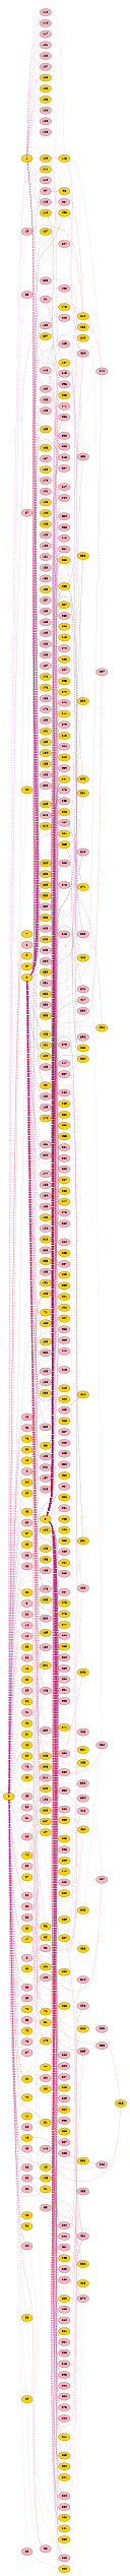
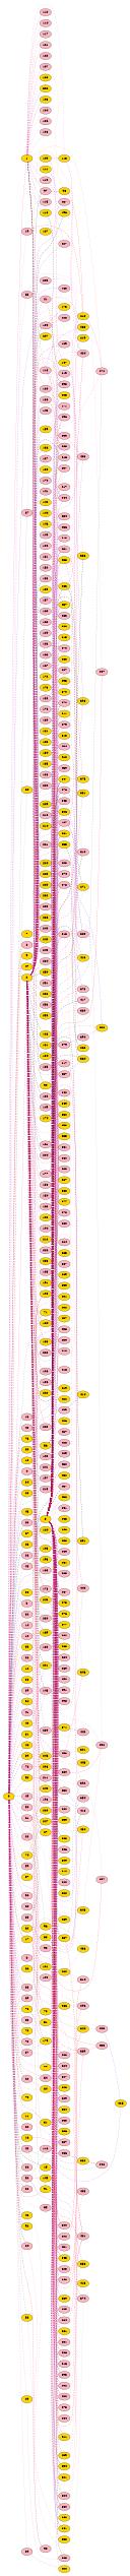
  graph {
    rankdir=LR
    node [fillcolor=lightpink style=filled]
    edge [color=deeppink style=dotted]
    0 [fillcolor=gold]
    1 [fillcolor=gold]
    2 [fillcolor=gold]
    3 [fillcolor=gold]
    4
    5
    6
    7 [fillcolor=gold]
    8
    9 [fillcolor=gold]
    10
    11 [fillcolor=gold]
    12 [fillcolor=gold]
    13
    14
    15 [fillcolor=gold]
    16 [fillcolor=gold]
    17 [fillcolor=gold]
    18 [fillcolor=gold]
    19
    20 [fillcolor=gold]
    21
-   22 [fillcolor=gold]
+   22
    23
    24
    25 [fillcolor=gold]
    26
    27 [fillcolor=gold]
    28
    29 [fillcolor=gold]
    30 [fillcolor=gold]
    31 [fillcolor=gold]
    32
    33 [fillcolor=gold]
    34 [fillcolor=gold]
    35 [fillcolor=gold]
    36
    37
    38 [fillcolor=gold]
    39
    40 [fillcolor=gold]
    41
    42
    43
    44 [fillcolor=gold]
    45 [fillcolor=gold]
    46 [fillcolor=gold]
    47 [fillcolor=gold]
    48
    49
    50
    51 [fillcolor=gold]
    52
    53 [fillcolor=gold]
    54
    55
    56 [fillcolor=gold]
    57 [fillcolor=gold]
    58 [fillcolor=gold]
    59
    60
    61
    62 [fillcolor=gold]
    63
    64 [fillcolor=gold]
    65
    66 [fillcolor=gold]
    67 [fillcolor=gold]
    68
    69
    70 [fillcolor=gold]
    71 [fillcolor=gold]
    72 [fillcolor=gold]
    73
    74 [fillcolor=gold]
    75 [fillcolor=gold]
    76
    77 [fillcolor=gold]
    78 [fillcolor=gold]
    79 [fillcolor=gold]
    80
    81 [fillcolor=gold]
    82
    83 [fillcolor=gold]
    84 [fillcolor=gold]
    85
    86
    87
    88
    89 [fillcolor=gold]
    90
    91 [fillcolor=gold]
    92 [fillcolor=gold]
    93
    94 [fillcolor=gold]
    95
    96 [fillcolor=gold]
    168
    97
    98 [fillcolor=gold]
    99 [fillcolor=gold]
    100 [fillcolor=gold]
    101 [fillcolor=gold]
-   102 [fillcolor=gold]
+   102 [fillcolor=gold label=802]
    103 [fillcolor=gold]
    104
    105 [fillcolor=gold]
    106
    107
    108
    109 [fillcolor=gold]
    110 [fillcolor=gold]
    111 [fillcolor=gold]
    112
    113 [fillcolor=gold]
    114
    115
    116
    117
    118
    119
    120
    121
    122
    123
    124 [fillcolor=gold]
    125
    126
    127 [fillcolor=gold]
    128 [fillcolor=gold]
    129
    130 [fillcolor=gold]
    131 [fillcolor=gold]
    132
    133 [fillcolor=gold]
    134 [fillcolor=gold]
    135
    136 [fillcolor=gold]
    137
    138
    139
    140
    141
    142 [fillcolor=gold]
    143
    144 [fillcolor=gold]
    145 [fillcolor=gold]
    146 [fillcolor=gold]
    147 [fillcolor=gold]
    148
    149
    150
    151
    152
    153
    154
    155 [fillcolor=gold]
    156
    157
    158
    159 [fillcolor=gold]
    160
    161
    162
    163
    164 [fillcolor=gold]
    165
    166
    167
    169 [fillcolor=gold]
    170
    171
    172 [fillcolor=gold]
    173 [fillcolor=gold]
    174 [fillcolor=gold]
    175 [fillcolor=gold]
    176
    177
    178
    179 [fillcolor=gold]
    180
    181 [fillcolor=gold]
    182
    183 [fillcolor=gold]
    184 [fillcolor=gold]
    185 [fillcolor=gold]
    186
    187
    188
    189
    190 [fillcolor=gold]
    191 [fillcolor=gold]
    192 [fillcolor=gold]
    193
    194
    195 [fillcolor=gold]
    196 [fillcolor=gold]
    197
    198
    199
    200
    201 [fillcolor=gold]
    202 [fillcolor=gold]
    203 [fillcolor=gold]
    204
    205
    207 [fillcolor=gold]
    208 [fillcolor=gold]
    209 [fillcolor=gold]
    210
    211
    212 [fillcolor=gold]
    213
    214 [fillcolor=gold]
    215
    216
    217
    218 [fillcolor=gold]
    219 [fillcolor=gold]
    220 [fillcolor=gold]
+   221
    222
    223
    224 [fillcolor=gold]
    225 [fillcolor=gold]
    226
    227
    228
    229 [fillcolor=gold]
    230
    231
    232 [fillcolor=gold]
    233 [fillcolor=gold]
    234
    235
    236 [fillcolor=gold]
    237 [fillcolor=gold]
    238 [fillcolor=gold]
    239
    240
    241
    242 [fillcolor=gold]
    243 [fillcolor=gold]
    244
    245
    246 [fillcolor=gold]
    247 [fillcolor=gold]
    248
    249 [fillcolor=gold]
    250 [fillcolor=gold]
    251
    252 [fillcolor=gold]
    253
    254
    255 [fillcolor=gold]
    256
    257
    258 [fillcolor=gold]
    272
    259 [fillcolor=gold]
    260 [fillcolor=gold]
    261 [fillcolor=gold]
    262 [fillcolor=gold]
    263
    264
    265 [fillcolor=gold]
    266 [fillcolor=gold]
    267
    268 [fillcolor=gold]
    269 [fillcolor=gold]
    270
    271 [fillcolor=gold]
    273
+   274
    275 [fillcolor=gold]
    276 [fillcolor=gold]
    277 [fillcolor=gold]
    278
    279
    n280 [label=680]
    281 [fillcolor=gold]
    282
    283 [fillcolor=gold]
    284
    285
    286
    n287 [fillcolor=gold label=487]
    288
    289
    290
    291
    292
    293
    294 [fillcolor=gold]
    295 [fillcolor=gold]
    296
    297
    298
    299 [fillcolor=gold]
    300
    301 [fillcolor=gold]
    302
    303 [fillcolor=gold]
    304
    305
    306
    307
    308 [fillcolor=gold]
    309 [fillcolor=gold]
    310
    311 [fillcolor=gold]
    312 [fillcolor=gold]
    313 [fillcolor=gold]
    314
    315 [fillcolor=gold]
    316
    317
    318
    319
    320
    321 [fillcolor=gold]
    322 [fillcolor=gold]
    323
    324
    325
    326 [fillcolor=gold]
    327
    328 [fillcolor=gold]
    329
    330
    331 [fillcolor=gold]
    332 [fillcolor=gold]
    333
    334 [fillcolor=gold]
    335
    336 [fillcolor=gold]
    337
    338 [fillcolor=gold]
    339 [fillcolor=gold]
    340
    341 [fillcolor=gold]
    342
    343
    344 [fillcolor=gold]
    345 [fillcolor=gold]
    346 [fillcolor=gold]
    347 [fillcolor=gold]
    348 [fillcolor=gold]
    349 [fillcolor=gold]
    350
    351
    352 [fillcolor=gold]
    353 [fillcolor=gold]
    354
    355 [fillcolor=gold]
    356 [fillcolor=gold]
    357
    358 [fillcolor=gold]
    359
    360
    361
    362
    n363 [label=663]
    364 [fillcolor=gold]
    365 [fillcolor=gold]
    366
    367 [fillcolor=gold]
    368 [fillcolor=gold]
    369
    370 [fillcolor=gold]
    371 [fillcolor=gold]
    372
    373
    374
    375 [fillcolor=gold]
    376
    377 [fillcolor=gold]
    378
    379
    380
    381 [fillcolor=gold]
    382
    383
    384
    385 [fillcolor=gold]
    386 [fillcolor=gold]
    387
    388
    389 [fillcolor=gold]
    390
    391 [fillcolor=gold]
    392
    393
    394
    395
    396
    397
    398 [fillcolor=gold]
    399 [fillcolor=gold]
    400 [fillcolor=gold]
    401 [fillcolor=gold]
    402 [fillcolor=gold]
    403
    404
    405
    406 [fillcolor=gold]
    407 [fillcolor=gold]
    408
    409
    410
    411 [fillcolor=gold]
    412 [fillcolor=gold]
    413 [fillcolor=gold]
    414 [fillcolor=gold]
    415 [fillcolor=gold]
    416
    417
    418
    419 [fillcolor=gold]
    420
    421
    422 [fillcolor=gold]
    423
    424
    425 [fillcolor=gold]
    426 [fillcolor=gold]
    427
    428
    429
    430
    431
    432 [fillcolor=gold]
    433
    434 [fillcolor=gold]
    435
    436 [fillcolor=gold]
    437
    438 [fillcolor=gold]
    439
    440
    441
    442
    443 [fillcolor=gold]
    444
    445 [fillcolor=gold]
    446 [fillcolor=gold]
    447
    448 [fillcolor=gold]
    449
    0 -- 1 [style=dashed]
    0 -- 2 [style=dashed]
    0 -- 3 [color=purple style=dashed]
    0 -- 4 [color=red style=dashed]
    0 -- 5 [color=red]
    0 -- 6 [color=red]
    0 -- 7 [color=black]
    0 -- 8 [color=red style=dashed]
    0 -- 9 [style=dashed]
    0 -- 10 [color=red style=dashed]
    0 -- 11 [color=purple]
    0 -- 12 [color=purple]
    0 -- 13 [color=black]
    0 -- 14 [color=black]
    0 -- 15 [color=black style=dashed]
    0 -- 16
    0 -- 17 [color=black style=dashed]
    0 -- 18 [color=purple]
    0 -- 19
    0 -- 20 [color=purple style=dashed]
    0 -- 21 [color=purple style=dashed]
    0 -- 22 [color=black style=dashed]
    0 -- 23 [color=black style=dashed]
    0 -- 24 [color=black style=dashed]
    0 -- 25 [color=black style=dashed]
    0 -- 26
    0 -- 27 [color=red]
    0 -- 28 [color=purple style=dashed]
    0 -- 29 [color=red]
    0 -- 30 [color=purple style=dashed]
    0 -- 31 [color=red style=dashed]
    0 -- 32 [color=red style=dashed]
    0 -- 33
    0 -- 34
    0 -- 35 [style=dashed]
    0 -- 36 [color=red]
    0 -- 37 [style=dashed]
    0 -- 38 [color=purple style=dashed]
    0 -- 39 [color=black]
    0 -- 40
    0 -- 41 [style=dashed]
    0 -- 42 [style=dashed]
    0 -- 43 [color=black]
    0 -- 44 [color=black style=dashed]
    0 -- 45 [color=purple style=dashed]
    0 -- 46 [color=black]
    0 -- 47 [color=red]
    0 -- 48 [color=black]
    0 -- 49 [color=red style=dashed]
    0 -- 50 [color=purple style=dashed]
    0 -- 51 [color=purple]
    0 -- 52 [color=black]
    0 -- 53 [color=black]
    0 -- 54 [style=dashed]
    0 -- 55
    0 -- 56 [color=black]
    0 -- 57 [color=red]
    0 -- 58 [color=black]
    0 -- 59
    0 -- 60 [color=red]
    0 -- 61 [style=dashed]
    0 -- 62 [color=red]
    0 -- 63 [color=red style=dashed]
    0 -- 64 [color=red]
    0 -- 65 [color=purple]
    0 -- 66
    0 -- 67 [color=purple]
    0 -- 68 [color=purple style=dashed]
    0 -- 69 [color=purple style=dashed]
    0 -- 70 [color=red]
    0 -- 71 [color=black]
    0 -- 72 [color=black]
    0 -- 73 [style=dashed]
    0 -- 74 [color=purple]
    0 -- 75 [style=dashed]
    0 -- 76 [color=purple]
    0 -- 77
    0 -- 78 [color=purple style=dashed]
    0 -- 79 [color=red style=dashed]
    0 -- 80 [color=purple]
    0 -- 81 [style=dashed]
    0 -- 82
    0 -- 83 [style=dashed]
    0 -- 84
    0 -- 85
    0 -- 86 [color=purple style=dashed]
    0 -- 87 [color=black]
    0 -- 88 [color=black]
    0 -- 89 [color=purple style=dashed]
    0 -- 90 [color=purple style=dashed]
    0 -- 91 [color=red style=dashed]
    0 -- 92 [color=purple style=dashed]
    0 -- 93 [style=dashed]
    0 -- 94 [color=purple]
    0 -- 95 [color=red style=dashed]
    0 -- 96 [color=black]
    0 -- 168 [color=purple]
    1 -- 97 [color=purple style=dashed]
    1 -- 98 [color=red]
    1 -- 99 [color=black style=dashed]
    1 -- 100 [color=purple]
    1 -- 101
    1 -- 102 [color=purple style=dashed]
    1 -- 103 [color=red style=dashed]
    1 -- 104
    1 -- 105
    1 -- 106
    1 -- 107 [style=dashed]
    1 -- 108 [color=purple]
    1 -- 109
    1 -- 110 [color=black]
    1 -- 111
    1 -- 112 [style=dashed]
    1 -- 113 [color=purple]
    1 -- 114 [color=red]
    1 -- 115 [color=black]
    1 -- 116 [color=red]
    1 -- 117 [color=black]
    1 -- 118 [color=black]
    1 -- 119 [style=dashed]
    1 -- 120 [color=black]
    1 -- 121 [style=dashed]
    1 -- 122
    1 -- 123
    1 -- 124 [color=black]
    2 -- 168 [color=purple]
    2 -- 125 [style=dashed]
    2 -- 126 [color=red style=dashed]
    2 -- 127 [color=purple]
    2 -- 128 [color=black style=dashed]
    2 -- 129 [color=black style=dashed]
    2 -- 130 [color=purple style=dashed]
    2 -- 131 [color=black]
    2 -- 132 [color=black style=dashed]
    2 -- 133 [color=red style=dashed]
    2 -- 134 [color=black style=dashed]
    2 -- 135 [color=purple style=dashed]
    2 -- 136 [color=purple]
    2 -- 137 [style=dashed]
    2 -- 138 [color=purple style=dashed]
    2 -- 139 [color=black style=dashed]
    2 -- 140 [style=dashed]
    2 -- 141 [style=dashed]
    2 -- 142
    2 -- 143 [color=purple style=dashed]
    2 -- 144 [color=purple]
    2 -- 145 [color=black]
    2 -- 146 [color=red]
    2 -- 147 [color=black]
    2 -- 148 [color=black style=dashed]
    2 -- 149 [style=dashed]
    2 -- 150 [color=red]
    2 -- 151 [color=purple]
    2 -- 152 [color=black]
    2 -- 153 [color=black style=dashed]
    2 -- 154
    2 -- 155 [color=red]
    2 -- 156
    2 -- 157 [color=black style=dashed]
    2 -- 158
    2 -- 159 [color=purple style=dashed]
    2 -- 160 [style=dashed]
    2 -- 161 [color=black]
    2 -- 162 [color=black]
    2 -- 163 [color=red style=dashed]
    2 -- 164 [style=dashed]
    2 -- 165 [color=purple style=dashed]
    2 -- 166 [color=purple]
    2 -- 167
    2 -- 169 [color=black style=dashed]
    2 -- 170
    2 -- 171 [color=red]
    2 -- 172 [style=dashed]
    2 -- 173 [style=dashed]
    2 -- 174 [color=black]
    2 -- 175 [color=red]
    2 -- 176 [color=black]
    2 -- 177 [color=black]
    2 -- 178 [color=black style=dashed]
    2 -- 179 [color=red style=dashed]
    2 -- 180 [style=dashed]
    2 -- 181 [color=purple style=dashed]
    2 -- 182 [color=red]
    2 -- 183 [color=red]
    2 -- 184 [color=black]
    2 -- 185 [color=red]
    2 -- 186 [color=black]
    2 -- 187 [color=purple style=dashed]
    2 -- 188 [color=purple]
    2 -- 189 [color=red style=dashed]
    2 -- 190 [color=red style=dashed]
    2 -- 191 [color=purple style=dashed]
    2 -- 192 [color=red style=dashed]
    2 -- 193
    2 -- 194 [color=black]
    2 -- 195 [color=black]
    2 -- 196 [color=black style=dashed]
    2 -- 197 [color=black]
    2 -- 198 [color=red style=dashed]
    2 -- 199 [color=red]
    2 -- 200 [color=red style=dashed]
    2 -- 201 [color=black style=dashed]
    2 -- 202 [color=purple]
    2 -- 203 [style=dashed]
    2 -- 204 [color=black style=dashed]
    2 -- 205
    2 -- 207 [color=red]
    2 -- 208 [color=red style=dashed]
    2 -- 209 [color=red]
    2 -- 210 [color=red style=dashed]
    2 -- 211 [color=red style=dashed]
    2 -- 212 [color=purple style=dashed]
    2 -- 213 [color=purple]
    2 -- 214 [color=black style=dashed]
    2 -- 215 [color=purple style=dashed]
    2 -- 216 [color=purple]
    2 -- 217 [color=red]
    2 -- 218 [style=dashed]
    2 -- 219
    2 -- 220 [color=purple]
+   2 -- 221 [color=red style=dashed]
    2 -- 222 [color=purple]
    2 -- 223 [color=red style=dashed]
    2 -- 224 [color=purple style=dashed]
    2 -- 225 [color=purple]
    2 -- 226 [color=purple]
    2 -- 227 [color=black]
    2 -- 228
    2 -- 229 [style=dashed]
    2 -- 230 [color=red style=dashed]
    2 -- 231 [color=red]
    2 -- 232 [color=purple style=dashed]
    2 -- 233
    2 -- 234 [color=purple style=dashed]
    2 -- 235
    2 -- 236 [color=red style=dashed]
    2 -- 237 [color=black style=dashed]
    2 -- 238 [style=dashed]
    2 -- 239 [color=black]
    2 -- 240 [color=red style=dashed]
    2 -- 241 [color=red]
    2 -- 242 [color=purple]
    2 -- 243 [color=purple]
    2 -- 244 [color=black style=dashed]
    2 -- 245 [color=purple]
    2 -- 246 [color=purple style=dashed]
    2 -- 247 [color=purple]
    2 -- 248 [color=red style=dashed]
    2 -- 249 [color=red]
    2 -- 250 [color=black style=dashed]
    2 -- 251 [color=red]
    2 -- 252 [color=purple style=dashed]
    2 -- 253 [color=red style=dashed]
    2 -- 254 [style=dashed]
    2 -- 255 [color=black style=dashed]
    2 -- 256 [color=purple]
    2 -- 257 [color=purple style=dashed]
    2 -- 258 [color=red style=dashed]
    2 -- 272 [color=red]
    3 -- 272 [color=black]
    3 -- 259 [style=dashed]
    3 -- 260
    3 -- 261 [color=black]
    3 -- 262
    3 -- 263 [color=red]
    3 -- 264 [color=black style=dashed]
    3 -- 265 [color=black style=dashed]
    3 -- 266 [color=purple]
    3 -- 267 [color=red style=dashed]
    3 -- 268 [color=purple]
    3 -- 269 [color=purple style=dashed]
    3 -- 270 [color=black]
    3 -- 271
    3 -- 273
+   3 -- 274 [style=dashed]
    3 -- 275 [color=red]
    3 -- 276 [color=purple]
    3 -- 277 [color=black]
    3 -- 278
    3 -- 279 [style=dashed]
    3 -- n280 [color=purple]
    3 -- 281 [color=black style=dashed]
    3 -- 282 [color=purple]
    3 -- 283 [color=red]
    3 -- 284 [color=purple]
    3 -- 285 [color=black]
    3 -- 286 [color=black]
    3 -- n287 [style=dashed]
    3 -- 288 [color=red style=dashed]
    3 -- 289 [color=purple]
    3 -- 290 [color=purple]
    3 -- 291
    3 -- 292 [color=purple style=dashed]
    3 -- 293 [color=black]
    3 -- 294 [color=black style=dashed]
    3 -- 295 [color=purple style=dashed]
    3 -- 296 [color=red]
    3 -- 297 [color=red style=dashed]
    3 -- 298 [color=purple style=dashed]
    3 -- 299 [color=purple style=dashed]
    3 -- 300 [color=red style=dashed]
    3 -- 301
    3 -- 302 [color=black]
    3 -- 303 [color=black style=dashed]
    3 -- 304 [color=black]
    3 -- 305
    3 -- 306 [color=black]
    3 -- 307 [color=black]
    3 -- 308
    3 -- 309 [color=purple]
    3 -- 310 [color=black style=dashed]
    3 -- 311 [color=black]
    3 -- 312
    3 -- 313 [style=dashed]
    3 -- 314 [color=red]
    3 -- 315 [color=red style=dashed]
    3 -- 316 [color=black style=dashed]
    3 -- 317 [color=purple style=dashed]
    3 -- 318
    3 -- 319 [color=purple style=dashed]
    3 -- 320 [color=red style=dashed]
    3 -- 321
    3 -- 322
    3 -- 323 [color=purple]
    3 -- 324 [color=black style=dashed]
    3 -- 325 [color=red]
    3 -- 326 [color=purple style=dashed]
    3 -- 327 [color=red]
    3 -- 328 [color=purple]
    3 -- 329 [color=black style=dashed]
    3 -- 330 [color=red]
    3 -- 331 [style=dashed]
    3 -- 332 [color=black]
    3 -- 333 [color=red]
    3 -- 334 [color=black style=dashed]
    3 -- 335 [color=purple style=dashed]
    3 -- 336
    3 -- 337 [color=red style=dashed]
    3 -- 338
    3 -- 339 [color=purple]
    3 -- 340
    3 -- 341 [color=purple style=dashed]
    3 -- 342 [color=black]
    3 -- 343 [color=black style=dashed]
    3 -- 344 [color=black]
    3 -- 345 [style=dashed]
    3 -- 346 [color=red]
    3 -- 347 [color=black style=dashed]
    3 -- 348
    3 -- 349 [color=purple style=dashed]
    3 -- 350 [color=red style=dashed]
    3 -- 351
    3 -- 352 [color=purple style=dashed]
    3 -- 353 [color=red style=dashed]
    3 -- 354 [style=dashed]
    3 -- 355 [color=black]
    3 -- 356 [color=purple style=dashed]
    3 -- 357 [color=red style=dashed]
    3 -- 358 [color=red style=dashed]
    3 -- 359 [style=dashed]
    3 -- 360 [color=red style=dashed]
    3 -- 361 [color=purple]
    3 -- 362 [color=red style=dashed]
    3 -- n363
    3 -- 364 [color=black style=dashed]
    3 -- 365
    3 -- 366
    3 -- 367 [color=purple style=dashed]
    3 -- 368 [color=red style=dashed]
    3 -- 369 [color=red style=dashed]
    3 -- 370 [style=dashed]
    3 -- 371 [color=purple]
    3 -- 372 [color=black style=dashed]
    3 -- 373 [style=dashed]
    3 -- 374 [color=red style=dashed]
    3 -- 375 [color=purple]
    3 -- 376 [color=red]
    3 -- 377 [color=red style=dashed]
    3 -- 378 [color=black]
    3 -- 379 [style=dashed]
    3 -- 380 [style=dashed]
    3 -- 381 [color=purple]
    3 -- 382 [color=black]
    3 -- 383 [color=black style=dashed]
    3 -- 384 [color=black]
    3 -- 385 [color=red]
    3 -- 386 [color=black style=dashed]
    3 -- 387
    3 -- 388 [color=purple style=dashed]
    3 -- 389
    3 -- 390 [color=purple]
    3 -- 391
    3 -- 392 [color=purple style=dashed]
    3 -- 393 [color=black]
    3 -- 394 [color=purple]
    3 -- 395 [color=red style=dashed]
    3 -- 396 [color=black style=dashed]
    3 -- 397 [color=red style=dashed]
    3 -- 398 [style=dashed]
    3 -- 399 [color=red]
    3 -- 400 [color=black]
    3 -- 401 [color=black]
    3 -- 402 [style=dashed]
    3 -- 403 [style=dashed]
    3 -- 404 [color=red]
    3 -- 405 [color=red]
    3 -- 406 [color=black]
    3 -- 407 [color=purple style=dashed]
    3 -- 408 [color=black style=dashed]
    3 -- 409 [color=purple style=dashed]
    3 -- 410 [color=red]
    3 -- 411 [color=red style=dashed]
    3 -- 412 [color=red]
    3 -- 413 [color=black]
    3 -- 414
    3 -- 415 [color=red]
    3 -- 416 [color=purple]
    3 -- 417 [color=black style=dashed]
    3 -- 418 [color=black]
    3 -- 419 [style=dashed]
    3 -- 420 [color=purple style=dashed]
    3 -- 421
    3 -- 422 [color=black]
    3 -- 423 [color=red style=dashed]
    3 -- 424
    3 -- 425 [color=purple style=dashed]
    3 -- 426
    3 -- 427
    3 -- 428 [color=black]
    3 -- 429 [color=red style=dashed]
    3 -- 430 [color=red style=dashed]
    3 -- 431 [color=red]
    3 -- 432 [color=red]
    3 -- 433 [color=red style=dashed]
    3 -- 434 [color=red]
    3 -- 435 [color=purple]
    3 -- 436 [color=black]
    3 -- 437 [color=black style=dashed]
    3 -- 438 [color=black]
    3 -- 439 [color=purple]
    3 -- 440 [color=black]
    3 -- 441 [color=red]
    3 -- 442 [color=purple]
    3 -- 443
    3 -- 444
    3 -- 445 [color=red]
    3 -- 446 [color=red]
    3 -- 447 [color=red style=dashed]
    3 -- 448 [color=black]
    3 -- 449 [color=purple]
    4 -- 197 [color=red]
+   4 -- 274 [color=purple style=dashed]
    5 -- 230 [color=black]
    6 -- 51 [color=black]
    10 -- 169 [color=black]
    11 -- 294 [color=purple]
    12 -- 182 [color=red]
    14 -- 27 [style=dashed]
    14 -- 223 [color=red]
    15 -- 360 [color=red style=dashed]
    15 -- 448 [color=purple]
    16 -- 321 [color=red style=dashed]
    17 -- 101 [color=red style=dashed]
    18 -- 71 [color=black]
    18 -- 241
    18 -- 423 [color=purple style=dashed]
    19 -- 127
    19 -- 218 [color=red style=dashed]
    21 -- 393 [color=red style=dashed]
    21 -- 424 [color=black]
    22 -- 54 [color=black]
    22 -- 84 [style=dashed]
    22 -- 394
    24 -- 338 [color=red]
    28 -- 249 [style=dashed]
    28 -- 366 [color=red style=dashed]
    29 -- 383 [color=red]
    31 -- 259
    31 -- 411 [color=red]
    33 -- 339 [color=black style=dashed]
    33 -- 418 [color=black]
    34 -- 215
    34 -- 347 [color=purple style=dashed]
    37 -- 156 [color=black]
    37 -- 179 [color=purple style=dashed]
    37 -- 273 [color=purple]
    40 -- 201 [color=purple style=dashed]
    42 -- 91 [color=red]
    42 -- 304 [color=black]
    43 -- 190 [color=red style=dashed]
    45 -- 164
    45 -- 300 [style=dashed]
    46 -- 374
    47 -- 97 [color=black style=dashed]
    48 -- 391 [color=black style=dashed]
    52 -- 55 [color=purple]
    52 -- 116 [color=black]
    52 -- 145 [color=purple style=dashed]
    52 -- 341 [color=purple style=dashed]
    53 -- 208 [color=purple]
    53 -- 211 [color=purple style=dashed]
    56 -- 318 [color=black style=dashed]
    56 -- 364 [color=black style=dashed]
    58 -- 95 [color=purple]
    59 -- 70 [style=dashed]
    59 -- 220 [color=black]
    61 -- 302
    63 -- 420 [color=purple]
    64 -- 120 [color=purple]
    65 -- 165
    67 -- 215
    71 -- 347 [color=black]
    74 -- 198 [color=red style=dashed]
    74 -- 316
    75 -- 190 [color=red style=dashed]
    76 -- 208 [style=dashed]
    76 -- 246
    77 -- 421 [color=purple]
    77 -- 444
    78 -- 179 [style=dashed]
    78 -- 199
    78 -- 292 [color=purple]
    78 -- 431 [color=red]
    80 -- 400 [color=black]
    81 -- 148 [color=black]
    83 -- 270 [style=dashed]
    85 -- 247 [color=black style=dashed]
    85 -- 395 [color=purple style=dashed]
    87 -- 333
    89 -- 239 [color=purple]
    90 -- 264 [color=purple style=dashed]
    93 -- 248
    93 -- 305 [style=dashed]
    94 -- 434 [style=dashed]
    96 -- 323 [style=dashed]
    96 -- 345
    168 -- 293 [color=red]
    97 -- 98 [color=black style=dashed]
    98 -- 218 [color=red style=dashed]
    99 -- 171 [style=dashed]
    99 -- 392
    101 -- 381 [color=red style=dashed]
    101 -- 421 [color=red style=dashed]
    105 -- 302 [color=purple]
    107 -- 219
    109 -- 113 [color=red style=dashed]
    109 -- 147 [style=dashed]
    110 -- 319 [color=black style=dashed]
    111 -- 257 [color=purple style=dashed]
    113 -- 268 [style=dashed]
    115 -- 227 [color=red]
    116 -- 421
    118 -- 268 [color=purple style=dashed]
    118 -- n287 [color=red style=dashed]
    118 -- 396 [color=black]
    118 -- 421 [color=purple]
    119 -- 196 [style=dashed]
    120 -- 189 [color=black]
    120 -- 285
    120 -- 297
    123 -- 270 [color=black style=dashed]
    124 -- 237 [style=dashed]
    125 -- 439 [color=red style=dashed]
    126 -- 281 [color=purple style=dashed]
    129 -- 217 [style=dashed]
    129 -- 403 [color=purple]
    130 -- 165
    130 -- 308 [color=purple]
    132 -- 256 [color=purple]
    133 -- 343 [style=dashed]
    133 -- 376 [color=black]
    138 -- 307 [color=red]
    139 -- 175 [color=red style=dashed]
    139 -- 228 [style=dashed]
    139 -- 265
    140 -- 315 [style=dashed]
    140 -- 424
    143 -- 388 [color=red]
    147 -- 386 [color=red]
    147 -- 398 [color=purple style=dashed]
    149 -- 213 [color=red]
    154 -- 295 [color=purple]
    156 -- 187 [color=red style=dashed]
    158 -- 203 [color=purple style=dashed]
    158 -- 365 [color=red]
    159 -- 216 [color=purple]
    161 -- 231 [color=black style=dashed]
    163 -- 370 [color=red]
    164 -- 347 [color=black style=dashed]
    170 -- 297 [color=black]
    174 -- 238 [color=black]
    174 -- 244 [color=purple style=dashed]
    177 -- 325 [color=black style=dashed]
    178 -- 431 [color=black]
    186 -- 388 [color=red style=dashed]
    187 -- 219 [color=red style=dashed]
    187 -- 373 [color=purple style=dashed]
    187 -- 417 [color=red style=dashed]
    190 -- n287 [style=dashed]
    191 -- 376 [color=black style=dashed]
    192 -- 372 [color=red style=dashed]
    193 -- 317 [color=red]
    193 -- 318 [color=black]
    194 -- 272 [color=red]
    194 -- 279 [color=purple]
    194 -- 311 [style=dashed]
    195 -- 418 [style=dashed]
    199 -- 351 [color=red style=dashed]
    202 -- 255
    204 -- 231 [color=purple style=dashed]
    205 -- 424 [color=purple]
    207 -- 403 [color=red]
    212 -- 313 [color=red]
    218 -- 272 [style=dashed]
    218 -- 447
    222 -- 326 [color=red]
    223 -- 278 [color=red style=dashed]
    226 -- 404 [color=red]
    231 -- 375 [color=red style=dashed]
    233 -- 412 [color=purple]
    234 -- 254
    237 -- 354 [color=black]
    237 -- 421 [color=red style=dashed]
    238 -- 331 [color=black]
    243 -- 345 [color=red]
    246 -- 296 [color=red style=dashed]
    248 -- 314 [color=red style=dashed]
    255 -- 262 [color=black style=dashed]
    255 -- 330
    259 -- 356 [color=red]
    260 -- 314 [color=purple]
    260 -- 436 [color=purple]
    264 -- 369 [style=dashed]
    265 -- 271 [color=black style=dashed]
    265 -- 310
    265 -- 424 [style=dashed]
    266 -- 296 [color=black]
    269 -- 348
    n280 -- 390 [color=red style=dashed]
    n280 -- 445
    281 -- 390 [color=purple]
    286 -- 332 [color=black style=dashed]
    288 -- 369 [color=purple]
    293 -- 301 [color=black]
    293 -- 346 [style=dashed]
    293 -- 445 [color=black]
    302 -- 344 [color=red style=dashed]
    304 -- 415 [color=red]
    317 -- 440 [style=dashed]
    318 -- 325
    318 -- 392 [color=red]
    326 -- 413 [color=purple style=dashed]
    332 -- 342 [color=black style=dashed]
    333 -- 403 [color=red style=dashed]
    339 -- 374 [color=black]
    344 -- 405 [color=purple]
    347 -- 375 [color=black]
    348 -- 390 [color=red]
    350 -- 418 [color=purple style=dashed]
    357 -- 364 [color=purple style=dashed]
    358 -- 391 [color=black]
    359 -- 414 [color=black style=dashed]
    369 -- 433 [color=red style=dashed]
    371 -- 442 [color=purple style=dashed]
    376 -- 406 [color=purple style=dashed]
    379 -- 394 [color=purple style=dashed]
    382 -- 434 [color=purple]
    392 -- 397 [color=purple]
    394 -- 406 [style=dashed]
    405 -- 425 [color=purple style=dashed]
    420 -- 435 [color=red]
  }
